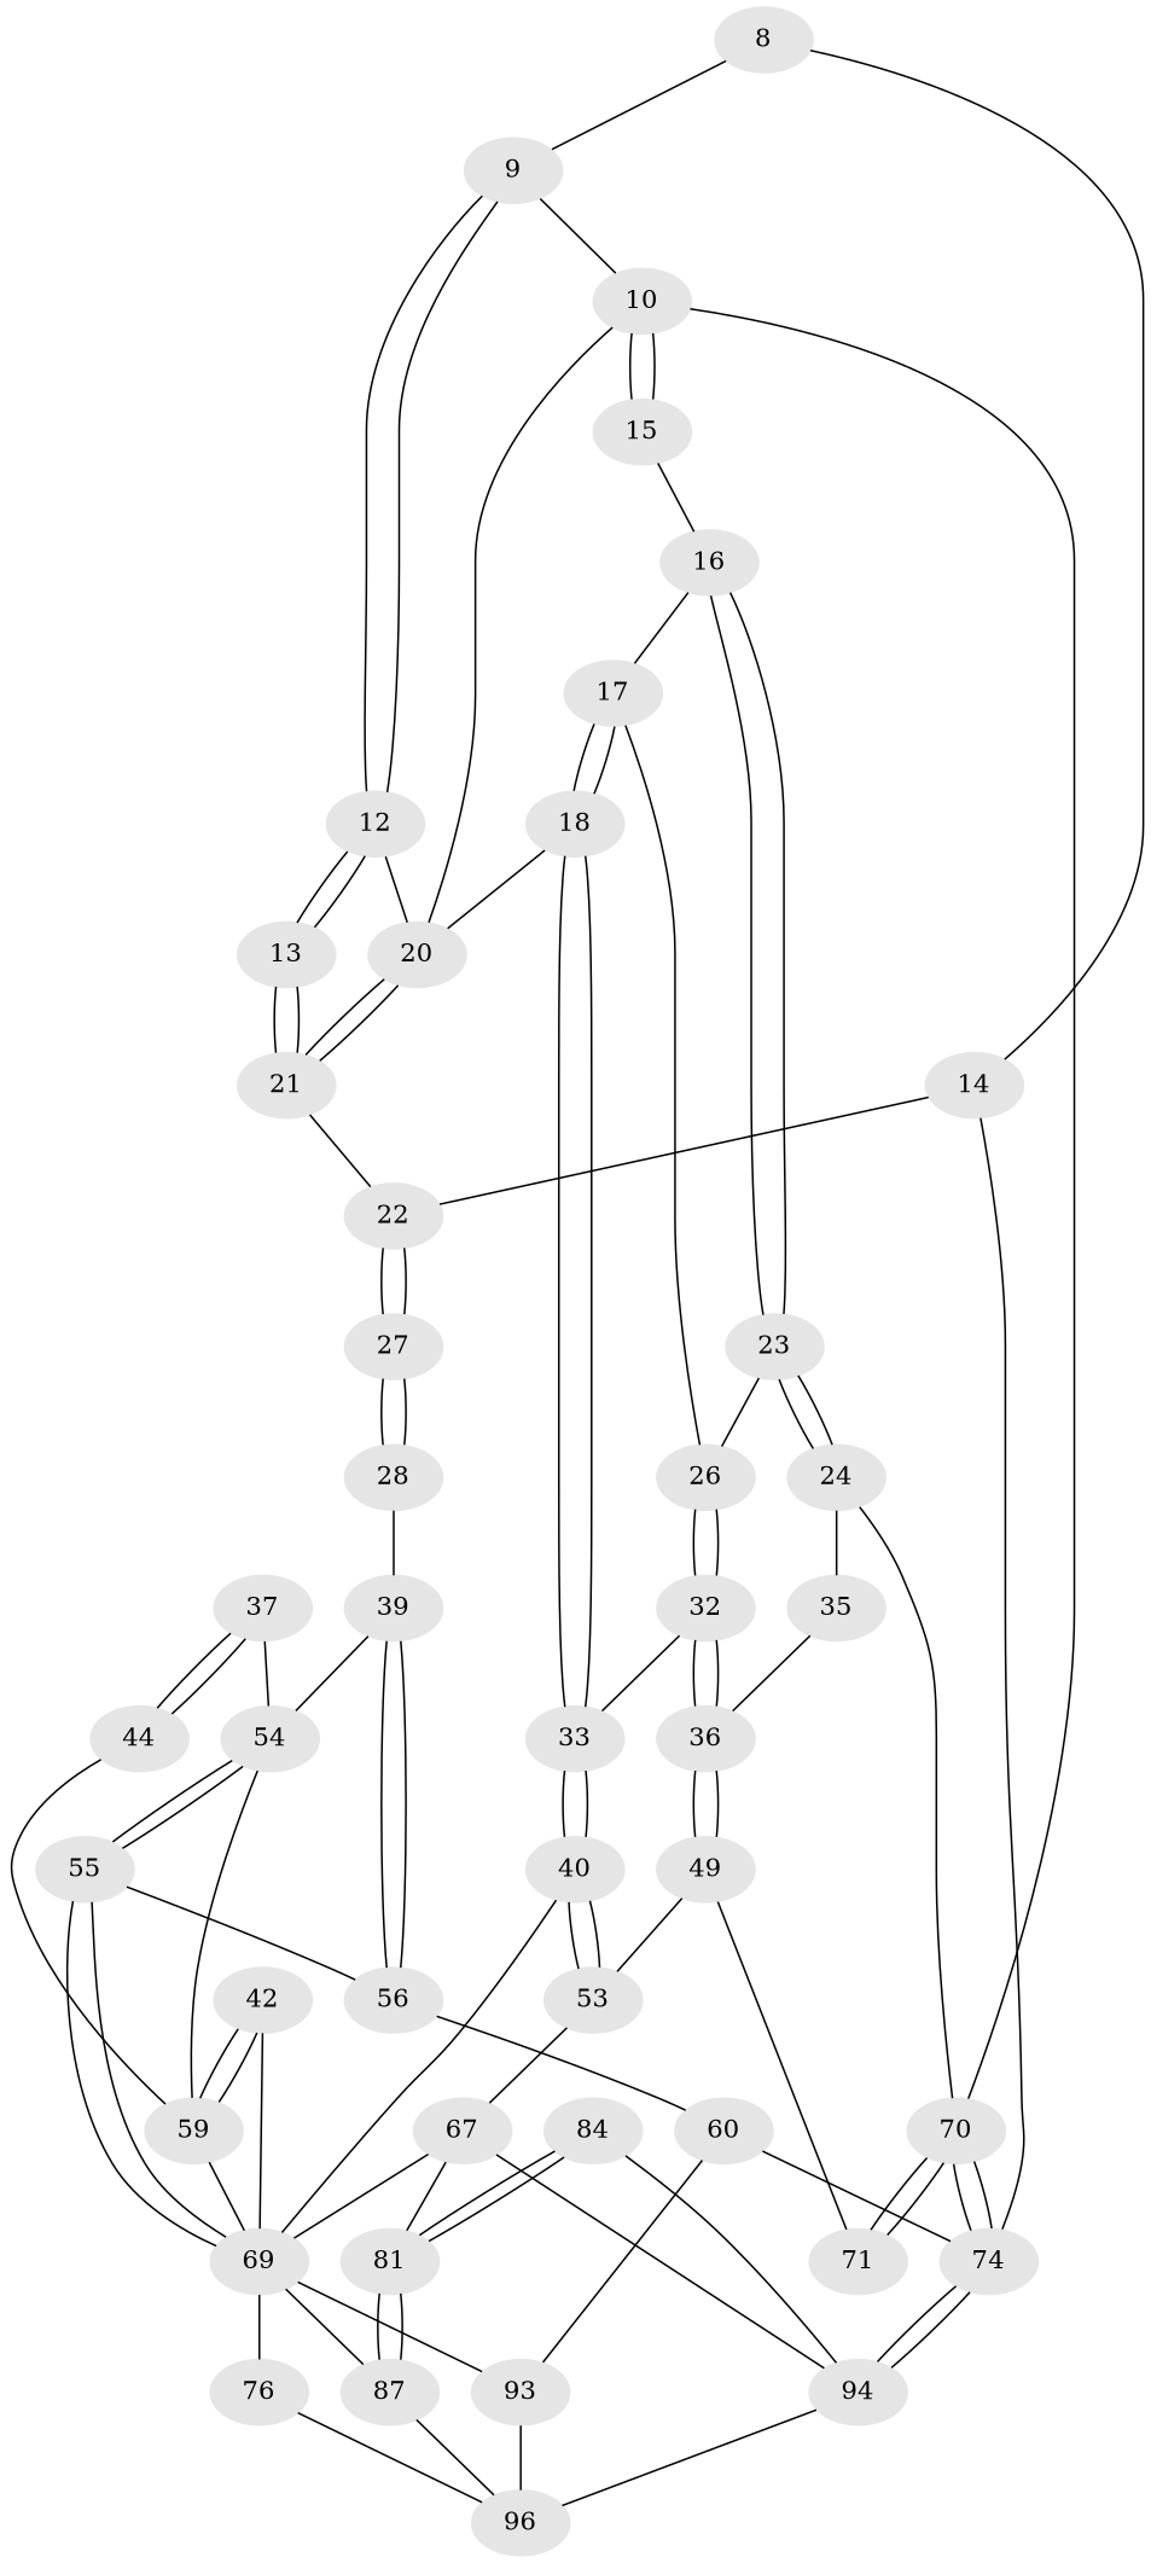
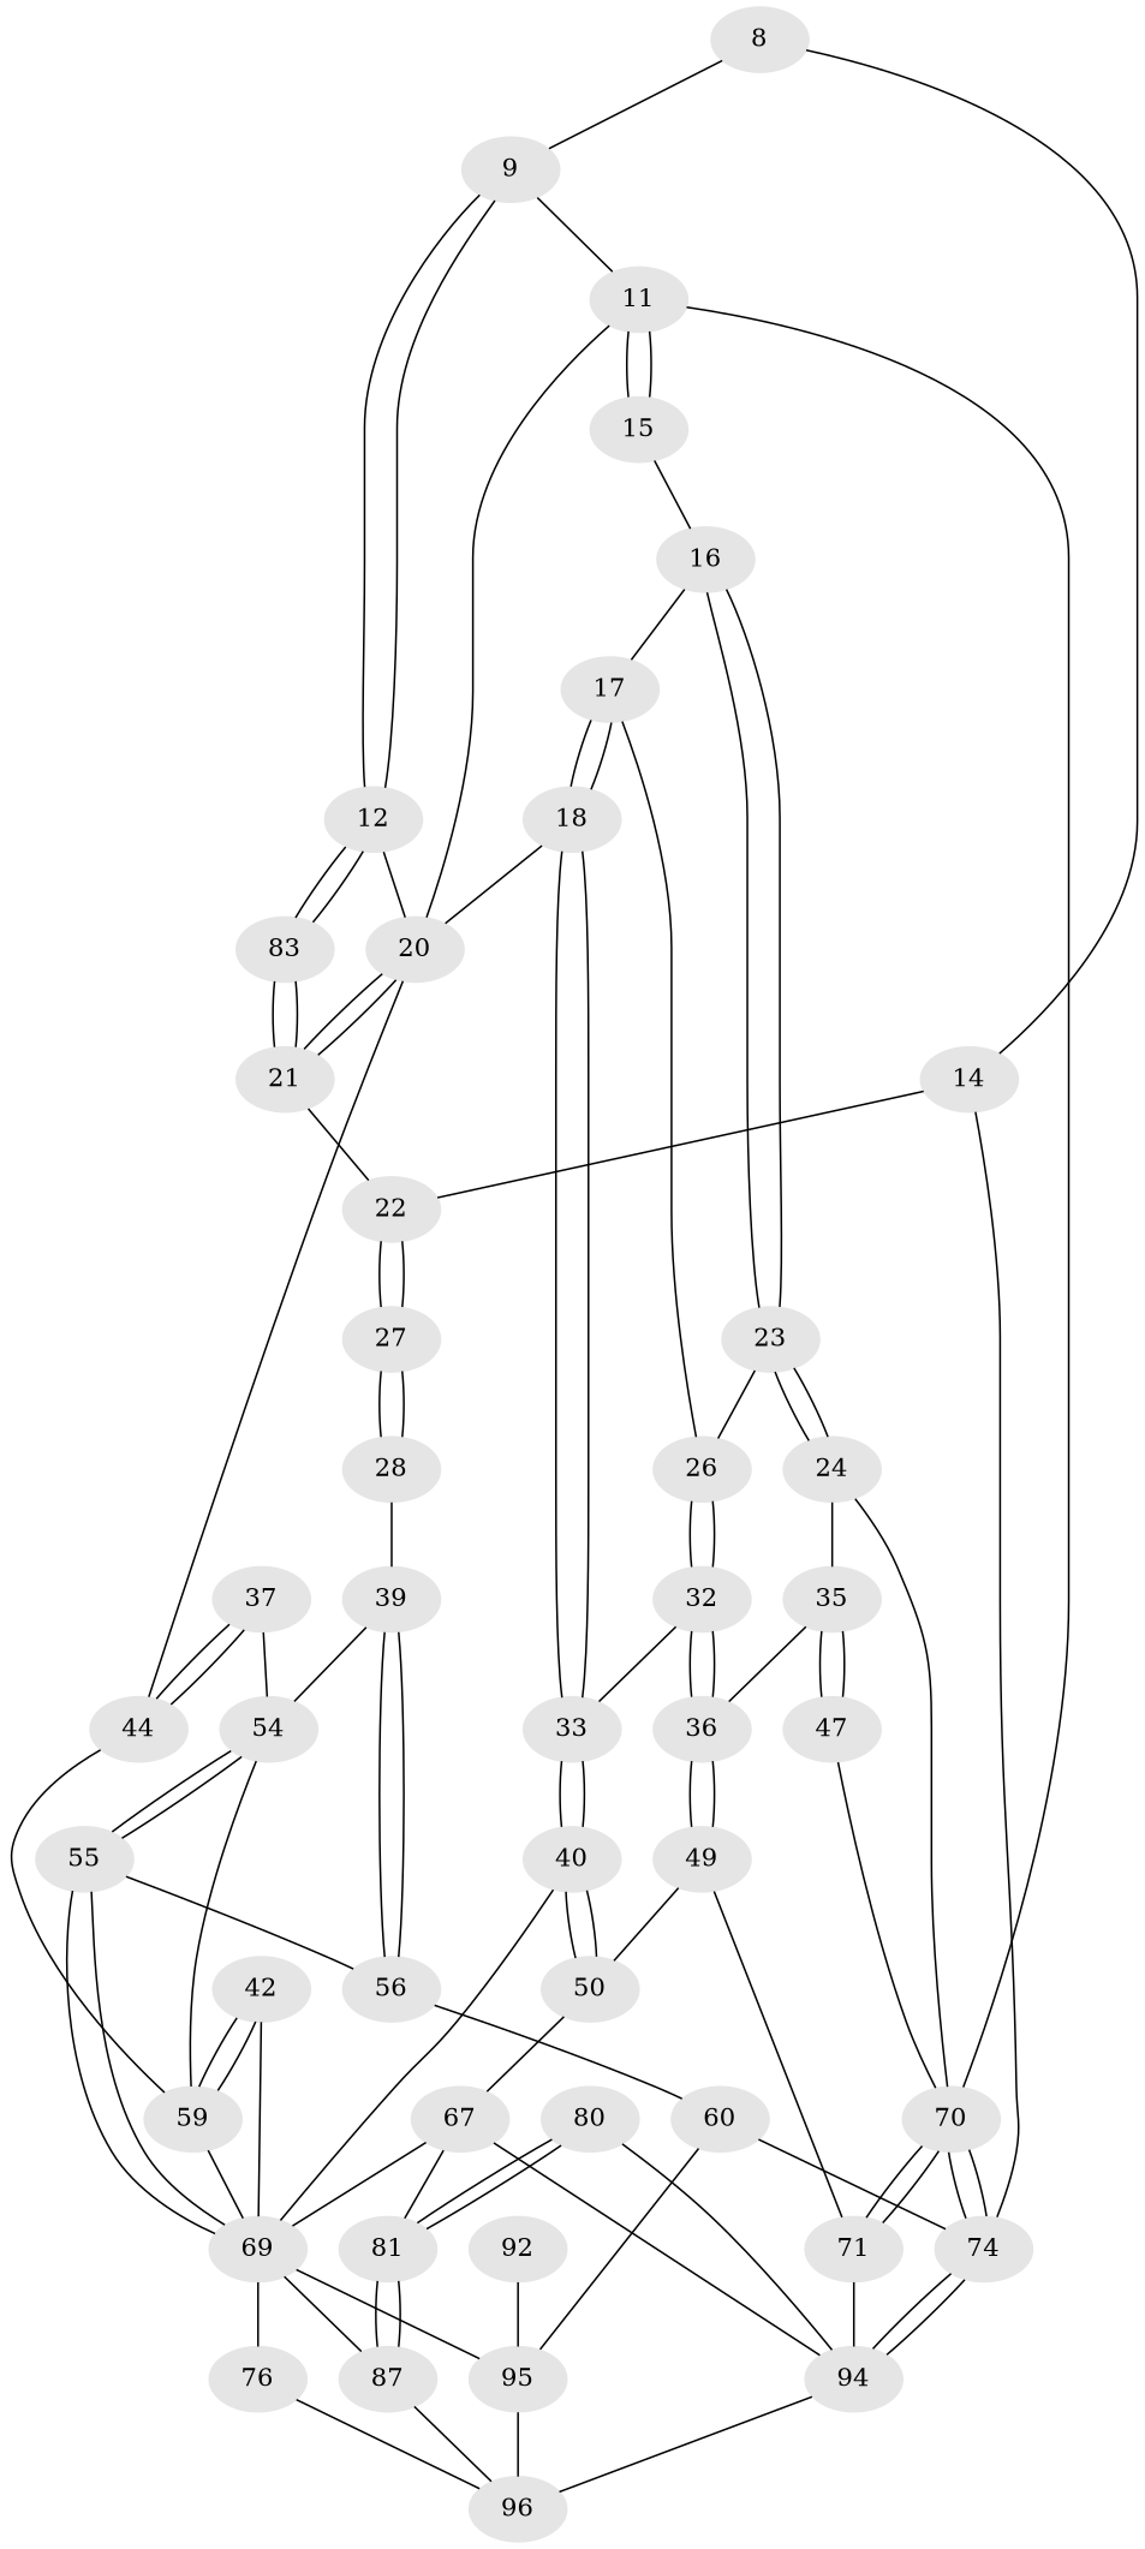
  graph {
    fontname="DejaVu Serif"
    node [color=gray90 fontname="DejaVu Serif" style=filled]
    edge [fontname="DejaVu Serif"]
    9 [super="+1"]
    8
    14 [super="+7"]
-   10 [super="+3"]
+   10 [super="+3" label=11]
    12
    22
    74 [super="+6+29"]
    15
    20 [super="+19+11"]
    70 [super="+48+46"]
-   13
+   13 [label=83]
    16
    21
    44 [super="+31"]
    71 [super="+51+52"]
    27
    94 [super="+72+73+66"]
    17
    23
    18
    26
    24
    33
    32
    40
    59 [super="+53+43"]
    28
    35 [super="+34"]
    36
+   47
    39
    54 [super="+38"]
    56
    49
-   50 [label=53]
+   50
    69 [super="+68+65"]
    37
    55
    60 [super="+58"]
    67 [super="+63"]
-   93 [super="+91+89"]
+   93 [super="+91+89" label=95]
    76 [super="+75"]
    87 [super="+79"]
    42
    81 [super="+78+77"]
    96 [super="+84+85+95"]
-   80 [label=84]
+   80
+   92
    9 -- 10
    9 -- 12
    9 -- 12
    8 -- 9
    8 -- 14
    14 -- 22
    14 -- 74
    10 -- 15 [weight=2]
    10 -- 15
    10 -- 20
    10 -- 70
    12 -- 20
    12 -- 13
    12 -- 13
    22 -- 27
    22 -- 27
    74 -- 94
    74 -- 94
    15 -- 16
    20 -- 21
    20 -- 21
+   20 -- 44
    70 -- 74 [weight=3]
    70 -- 74
    70 -- 71 [weight=2]
    70 -- 71
    13 -- 21
    13 -- 21
    16 -- 17
    16 -- 23
    16 -- 23
    21 -- 22
    44 -- 59
+   71 -- 94 [weight=2]
    27 -- 28
    27 -- 28
    94 -- 96
    17 -- 18
    17 -- 18
    17 -- 26
    23 -- 26
    23 -- 24
    23 -- 24
    18 -- 20
    18 -- 33
    18 -- 33
    26 -- 32
    26 -- 32
    24 -- 70
    24 -- 35
    33 -- 40
    33 -- 40
    32 -- 33
    32 -- 36
    32 -- 36
    40 -- 50
    40 -- 50
    40 -- 69
    59 -- 69
    28 -- 39
    35 -- 36
+   35 -- 47 [weight=2]
+   35 -- 47
    36 -- 49
    36 -- 49
+   47 -- 70
    39 -- 54
    39 -- 56
    39 -- 56
    54 -- 59
    54 -- 55
    54 -- 55
    56 -- 60
    49 -- 71
    49 -- 50
    50 -- 67
    69 -- 93
    69 -- 76 [weight=2]
    69 -- 87
    37 -- 44 [weight=2]
    37 -- 44
    37 -- 54
    55 -- 56
    55 -- 69
    55 -- 69
    60 -- 74 [weight=3]
    60 -- 93 [weight=2]
    67 -- 94
    67 -- 69
    67 -- 81
    93 -- 96 [weight=3]
    76 -- 96 [weight=2]
    87 -- 96
    42 -- 59 [weight=2]
    42 -- 59
    42 -- 69
    81 -- 87 [weight=2]
    81 -- 87
    80 -- 94
    80 -- 81 [weight=2]
    80 -- 81
+   92 -- 93 [weight=3]
  }
